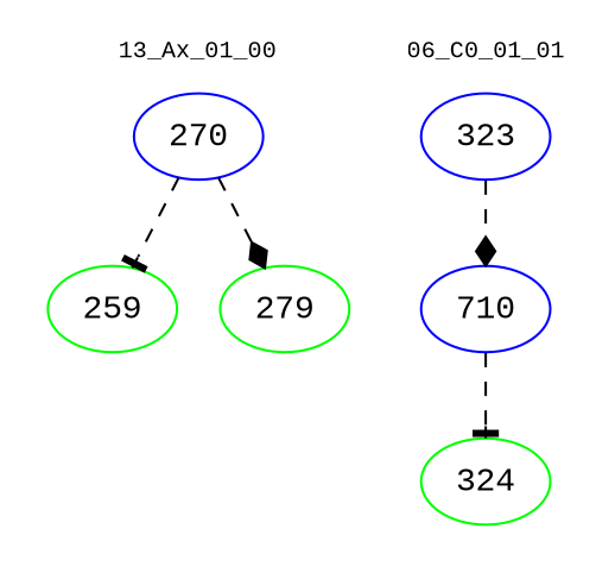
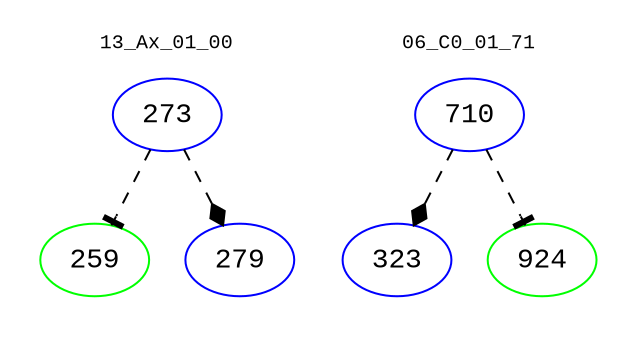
  digraph {
    fontname="Liberation Mono"
    node [color=blue fontname="Liberation Mono"]
    edge [arrowhead=tee color=black fontname="Liberation Mono" style=dashed]
-   n1 [label=270]
+   n1 [label=273]
    n2 [color=green label=259]
-   n3 [color=green label=279]
+   n3 [label=279]
    n4 [label=710]
    n5 [label=323]
-   n6 [color=green label=324]
+   n6 [color=green label=924]
    subgraph cluster_1 {
      color=white
      fontsize=10
      label="13_Ax_01_00"
      n1
      n2
      n3
    }
    subgraph cluster_2 {
      color=white
      fontsize=10
-     label="06_C0_01_01"
+     label="06_C0_01_71"
      n4
      n5
      n6
    }
    n1 -> n2
    n1 -> n3 [arrowhead=diamond]
-   n5 -> n4 [arrowhead=diamond]
+   n4 -> n5 [arrowhead=diamond]
    n4 -> n6
  }
